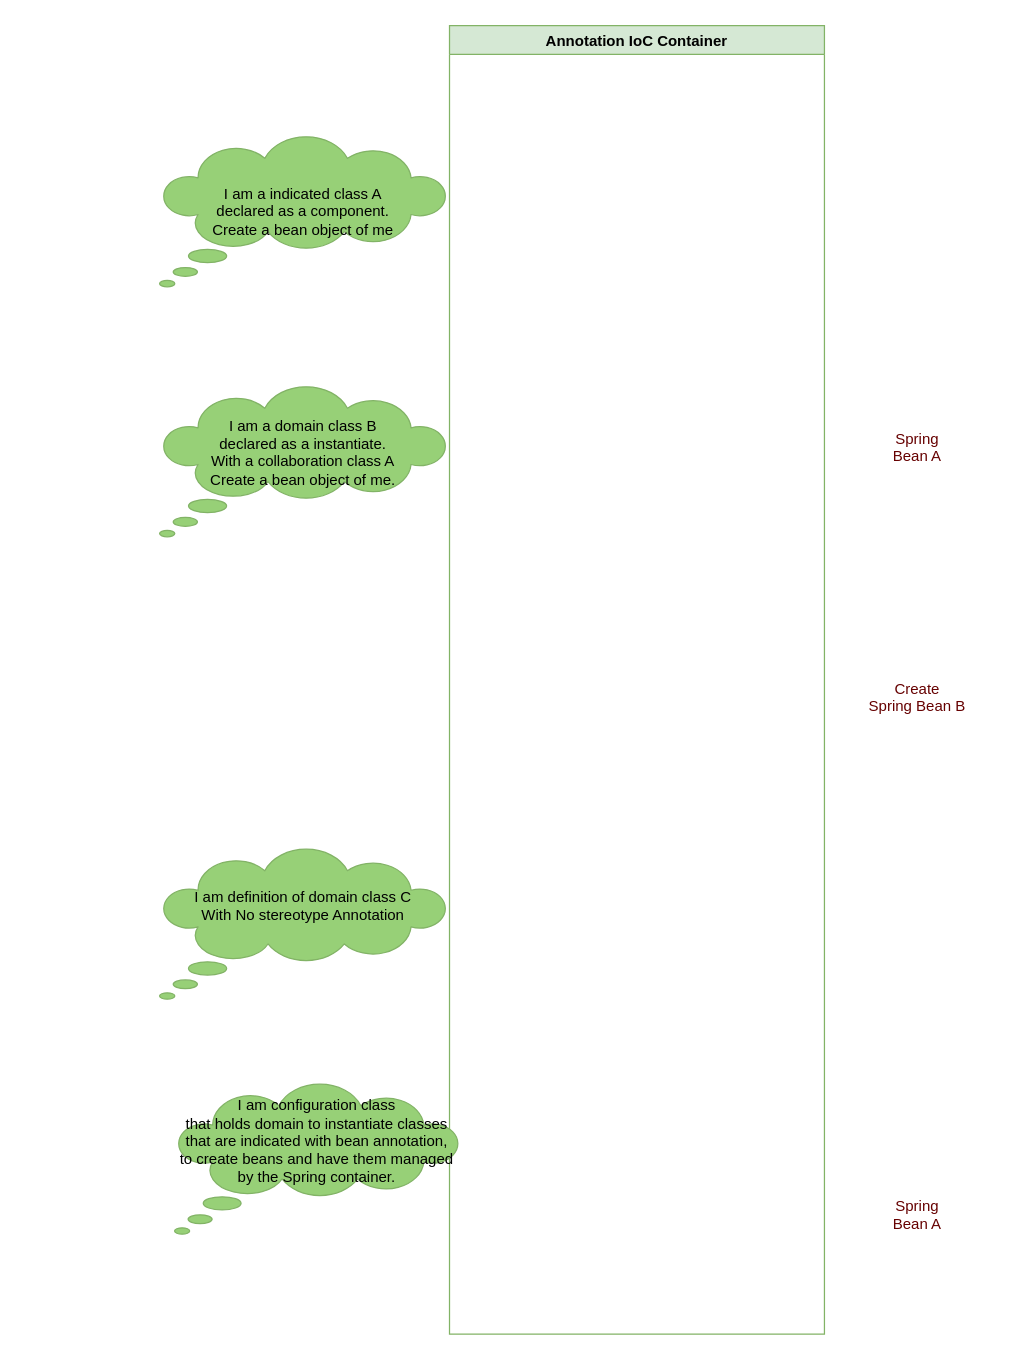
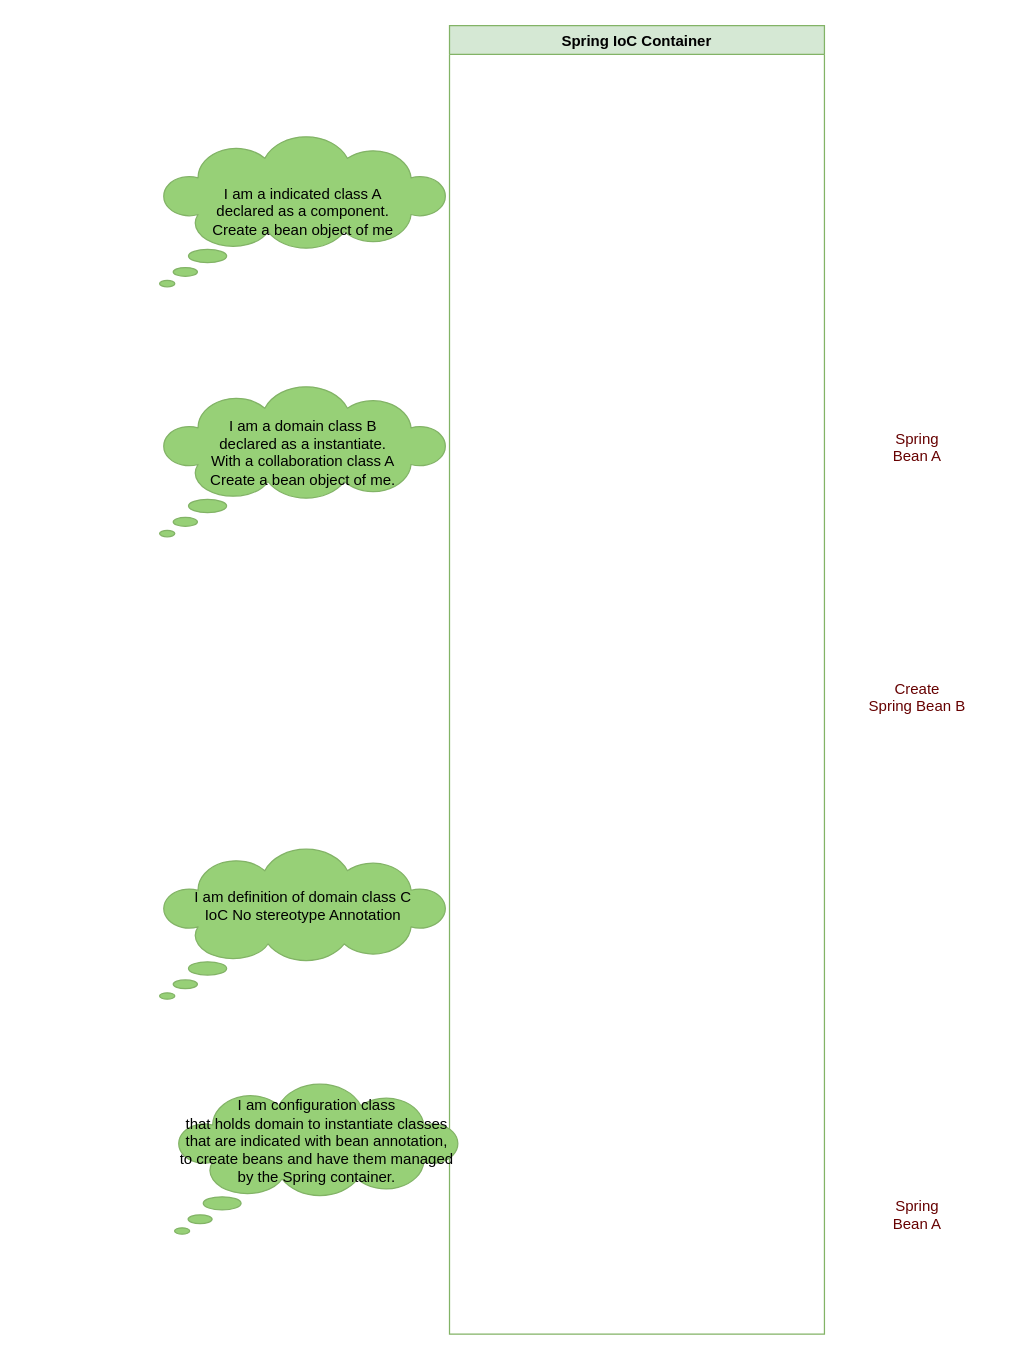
  <mxCell id="0" />
  <mxCell id="1" parent="0" />
- <mxCell id="2" value="Annotation IoC Container" style="swimlane;fillColor=#d5e8d4;strokeColor=#82b366;" vertex="1" parent="1"><mxGeometry x="359" y="20" width="300" height="1047" as="geometry" /></mxCell>
+ <mxCell id="2" value="Spring IoC Container" style="swimlane;fillColor=#d5e8d4;strokeColor=#82b366;" vertex="1" parent="1"><mxGeometry x="359" y="20" width="300" height="1047" as="geometry" /></mxCell>
  <mxCell id="3" value="" style="shape=image;verticalLabelPosition=bottom;labelBackgroundColor=#ffffff;verticalAlign=top;aspect=fixed;imageAspect=0;image=https://upload.wikimedia.org/wikipedia/commons/thumb/4/44/Spring_Framework_Logo_2018.svg/1280px-Spring_Framework_Logo_2018.svg.png;" vertex="1" parent="2"><mxGeometry x="16" y="978.5" width="241" height="63" as="geometry" /></mxCell>
  <mxCell id="4" value="" style="shape=image;html=1;verticalAlign=top;verticalLabelPosition=bottom;labelBackgroundColor=#ffffff;imageAspect=0;aspect=fixed;image=https://cdn1.iconfinder.com/data/icons/file-extension-vol-1/48/Class_program_programming_file_extension-128.png" vertex="1" parent="1"><mxGeometry x="20" y="404" width="130" height="130" as="geometry" /></mxCell>
  <mxCell id="5" value="" style="shape=image;html=1;verticalAlign=top;verticalLabelPosition=bottom;labelBackgroundColor=#ffffff;imageAspect=0;aspect=fixed;image=https://cdn1.iconfinder.com/data/icons/file-extension-vol-1/48/Class_program_programming_file_extension-128.png" vertex="1" parent="1"><mxGeometry x="20" y="207" width="130" height="130" as="geometry" /></mxCell>
  <mxCell id="6" value="I am a indicated class A &lt;br&gt;declared as a component.&lt;br&gt;Create a bean object of me&lt;br&gt;" style="whiteSpace=wrap;html=1;shape=mxgraph.basic.cloud_callout;fillColor=#97D077;strokeColor=#82b366;" vertex="1" parent="1"><mxGeometry x="127" y="109" width="230" height="120" as="geometry" /></mxCell>
  <mxCell id="7" value="" style="shape=image;html=1;verticalAlign=top;verticalLabelPosition=bottom;labelBackgroundColor=#ffffff;imageAspect=0;aspect=fixed;image=https://cdn3.iconfinder.com/data/icons/social-media-chat-1/512/Spring.me-128.png" vertex="1" parent="1"><mxGeometry x="242" y="60" width="78" height="78" as="geometry" /></mxCell>
  <mxCell id="8" value="I am a domain class B &lt;br&gt;declared&amp;nbsp;as a instantiate. &lt;br&gt;With a collaboration class A&lt;br&gt;Create a bean object of me.&lt;br&gt;&lt;br&gt;" style="whiteSpace=wrap;html=1;shape=mxgraph.basic.cloud_callout;fillColor=#97D077;strokeColor=#82b366;" vertex="1" parent="1"><mxGeometry x="127" y="309" width="230" height="120" as="geometry" /></mxCell>
  <mxCell id="9" value="" style="shape=image;html=1;verticalAlign=top;verticalLabelPosition=bottom;labelBackgroundColor=#ffffff;imageAspect=0;aspect=fixed;image=https://cdn3.iconfinder.com/data/icons/social-media-chat-1/512/Spring.me-128.png" vertex="1" parent="1"><mxGeometry x="242" y="257" width="78" height="78" as="geometry" /></mxCell>
  <mxCell id="10" value="" style="shape=image;html=1;verticalAlign=top;verticalLabelPosition=bottom;labelBackgroundColor=#ffffff;imageAspect=0;aspect=fixed;image=https://cdn2.iconfinder.com/data/icons/fatcow/32x32/bean.png" vertex="1" parent="1"><mxGeometry x="83" y="919" width="32" height="32" as="geometry" /></mxCell>
  <mxCell id="11" value="Spring &lt;br&gt;Bean A" style="shape=image;html=1;verticalAlign=top;verticalLabelPosition=bottom;labelBackgroundColor=#ffffff;imageAspect=0;aspect=fixed;image=https://cdn2.iconfinder.com/data/icons/coffee-store/64/coffee-06-128.png;strokeColor=#FFB570;fillColor=#FFF4C3;fontColor=#660000;" vertex="1" parent="1"><mxGeometry x="669" y="209" width="128" height="128" as="geometry" /></mxCell>
  <mxCell id="12" value="Create &lt;br&gt;Spring Bean B" style="shape=image;html=1;verticalAlign=top;verticalLabelPosition=bottom;labelBackgroundColor=#ffffff;imageAspect=0;aspect=fixed;image=https://cdn2.iconfinder.com/data/icons/coffee-store/64/coffee-12-128.png;strokeColor=#FFB570;fillColor=#FFF4C3;fontColor=#660000;" vertex="1" parent="1"><mxGeometry x="669" y="409" width="128" height="128" as="geometry" /></mxCell>
  <mxCell id="13" value="" style="shape=image;html=1;verticalAlign=top;verticalLabelPosition=bottom;labelBackgroundColor=#ffffff;imageAspect=0;aspect=fixed;image=https://cdn1.iconfinder.com/data/icons/file-extension-vol-1/48/Class_program_programming_file_extension-128.png" vertex="1" parent="1"><mxGeometry x="20" y="775" width="130" height="130" as="geometry" /></mxCell>
- <mxCell id="14" value="I am definition of domain class C&lt;br&gt;With No stereotype Annotation&lt;br&gt;&lt;br&gt;&amp;nbsp;&amp;nbsp;&lt;br&gt;" style="whiteSpace=wrap;html=1;shape=mxgraph.basic.cloud_callout;fillColor=#97D077;strokeColor=#82b366;" vertex="1" parent="1"><mxGeometry x="127" y="679" width="230" height="120" as="geometry" /></mxCell>
+ <mxCell id="14" value="I am definition of domain class C&lt;br&gt;IoC No stereotype Annotation&lt;br&gt;&lt;br&gt;&amp;nbsp;&amp;nbsp;&lt;br&gt;" style="whiteSpace=wrap;html=1;shape=mxgraph.basic.cloud_callout;fillColor=#97D077;strokeColor=#82b366;" vertex="1" parent="1"><mxGeometry x="127" y="679" width="230" height="120" as="geometry" /></mxCell>
  <mxCell id="15" value="" style="shape=image;html=1;verticalAlign=top;verticalLabelPosition=bottom;labelBackgroundColor=#ffffff;imageAspect=0;aspect=fixed;image=https://cdn3.iconfinder.com/data/icons/eco-flat-2/512/Can_garden_water_watering-128.png;strokeColor=#FFB570;fillColor=#FFF4C3;fontColor=#660000;" vertex="1" parent="1"><mxGeometry x="419" y="69" width="160" height="160" as="geometry" /></mxCell>
  <mxCell id="16" value="" style="shape=image;html=1;verticalAlign=top;verticalLabelPosition=bottom;labelBackgroundColor=#ffffff;imageAspect=0;aspect=fixed;image=https://cdn1.iconfinder.com/data/icons/file-extension-vol-1/48/Class_program_programming_file_extension-128.png;strokeColor=#FFB570;fillColor=#FFF4C3;fontColor=#660000;" vertex="1" parent="1"><mxGeometry x="24" y="907" width="128" height="128" as="geometry" /></mxCell>
  <mxCell id="17" value="" style="shape=image;html=1;verticalAlign=top;verticalLabelPosition=bottom;labelBackgroundColor=#ffffff;imageAspect=0;aspect=fixed;image=https://cdn0.iconfinder.com/data/icons/hamburg/32/config.png;strokeColor=#FFB570;fillColor=#FFF4C3;fontColor=#660000;" vertex="1" parent="1"><mxGeometry x="108" y="977" width="32" height="32" as="geometry" /></mxCell>
  <mxCell id="18" value="I am configuration class&lt;br&gt;that holds domain to instantiate classes&lt;br&gt;that are indicated with bean annotation, &lt;br&gt;&lt;span&gt;to create beans and have them managed &lt;br&gt;by the Spring container.&lt;/span&gt;&lt;br&gt;&lt;br&gt;&lt;br&gt;" style="whiteSpace=wrap;html=1;shape=mxgraph.basic.cloud_callout;fillColor=#97D077;strokeColor=#82b366;" vertex="1" parent="1"><mxGeometry x="139" y="867" width="228" height="120" as="geometry" /></mxCell>
  <mxCell id="19" value="Spring &lt;br&gt;Bean A" style="shape=image;html=1;verticalAlign=top;verticalLabelPosition=bottom;labelBackgroundColor=#ffffff;imageAspect=0;aspect=fixed;image=https://cdn2.iconfinder.com/data/icons/coffee-store/64/coffee-06-128.png;strokeColor=#FFB570;fillColor=#FFF4C3;fontColor=#660000;" vertex="1" parent="1"><mxGeometry x="669" y="823.25" width="128" height="128" as="geometry" /></mxCell>
